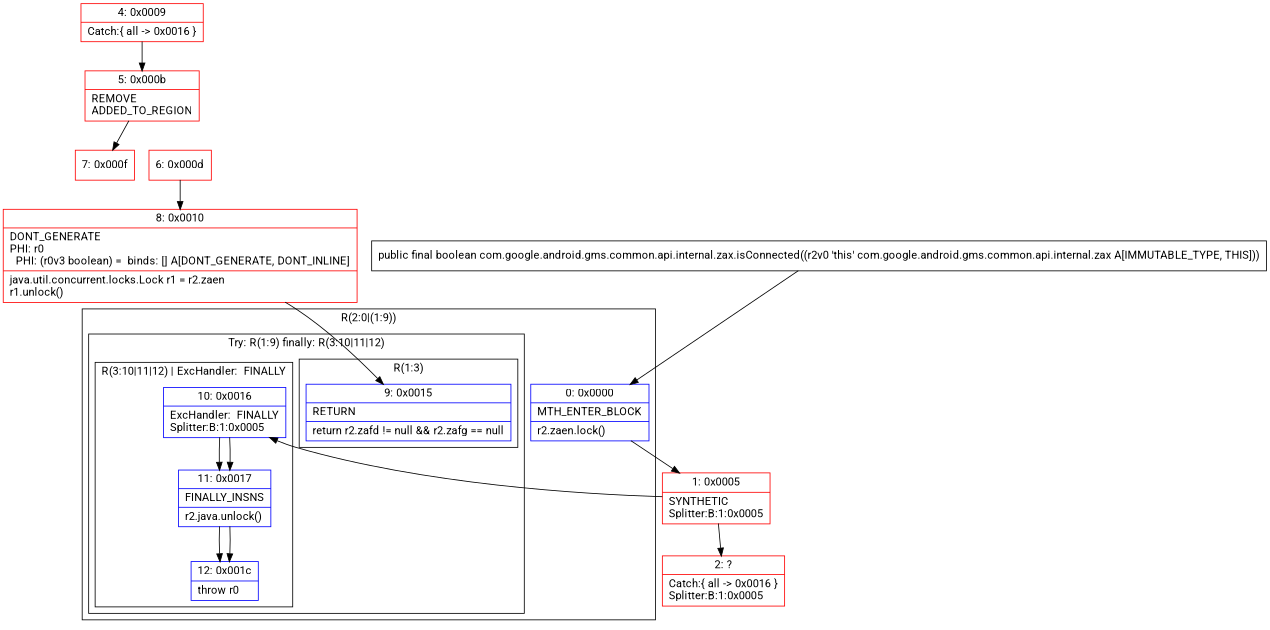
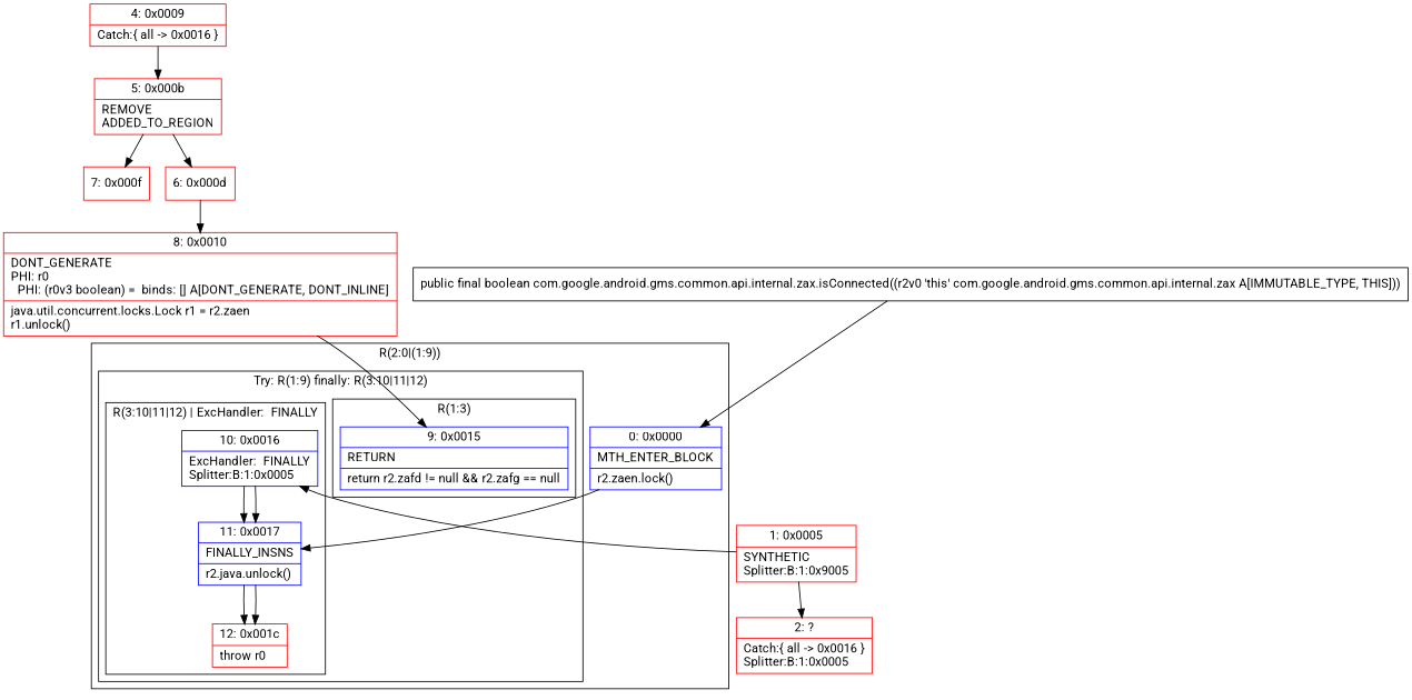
  digraph {
    fontname=Roboto
    node [color=red fontname=Roboto shape=record]
    edge [fontname=Roboto]
    n1 [color=blue label="{9\:\ 0x0015|RETURN\l|return r2.zafd != null && r2.zafg == null\l}"]
    n2 [color=blue label="{10\:\ 0x0016|ExcHandler:  FINALLY\lSplitter:B:1:0x0005\l}"]
    n3 [color=blue label="{11\:\ 0x0017|FINALLY_INSNS\l|r2.java.unlock()\l}"]
-   n4 [color=blue label="{12\:\ 0x001c|throw r0\l}"]
+   n4 [label="{12\:\ 0x001c|throw r0\l}"]
    n5 [color=blue label="{0\:\ 0x0000|MTH_ENTER_BLOCK\l|r2.zaen.lock()\l}"]
-   n6 [label="{1\:\ 0x0005|SYNTHETIC\lSplitter:B:1:0x0005\l}"]
+   n6 [label="{1\:\ 0x0005|SYNTHETIC\lSplitter:B:1:0x9005\l}"]
    n7 [label="{2\:\ ?|Catch:\{ all \-\> 0x0016 \}\lSplitter:B:1:0x0005\l}"]
    n8 [label="{4\:\ 0x0009|Catch:\{ all \-\> 0x0016 \}\l}"]
    n9 [label="{5\:\ 0x000b|REMOVE\lADDED_TO_REGION\l}"]
    n10 [label="{7\:\ 0x000f}"]
    n11 [label="{6\:\ 0x000d}"]
    n12 [label="{8\:\ 0x0010|DONT_GENERATE\lPHI: r0 \l  PHI: (r0v3 boolean) =  binds: [] A[DONT_GENERATE, DONT_INLINE]\l|java.util.concurrent.locks.Lock r1 = r2.zaen\lr1.unlock()\l}"]
    n13 [label="{public final boolean com.google.android.gms.common.api.internal.zax.isConnected((r2v0 'this' com.google.android.gms.common.api.internal.zax A[IMMUTABLE_TYPE, THIS])) }" color=""]
    subgraph cluster_1 {
      label="R(2:0|(1:9))"
      n5
      subgraph cluster_2 {
        label="Try: R(1:9) finally: R(3:10|11|12)"
        subgraph cluster_3 {
          label="R(1:3)"
          n1
        }
        subgraph cluster_4 {
          label="R(3:10|11|12) | ExcHandler:  FINALLY\l"
          n2
          n3
          n4
        }
      }
    }
    subgraph cluster_5 {
      label="R(3:10|11|12) | ExcHandler:  FINALLY\l"
    }
    n2 -> n3
    n2 -> n3
    n3 -> n4
    n3 -> n4
-   n5 -> n6
+   n5 -> n3
    n6 -> n2
    n6 -> n7
    n8 -> n9
    n9 -> n10
+   n9 -> n11
    n11 -> n12
    n12 -> n1
    n13 -> n5
  }
